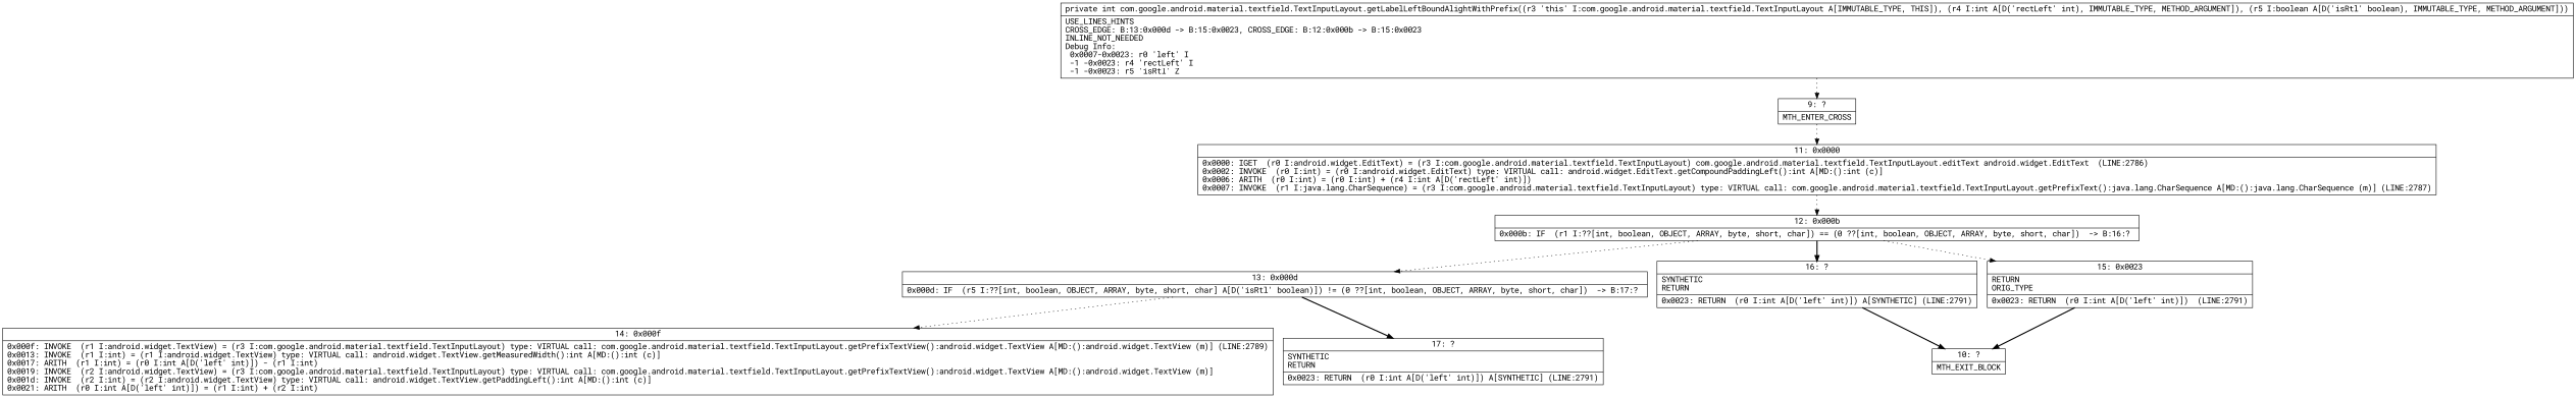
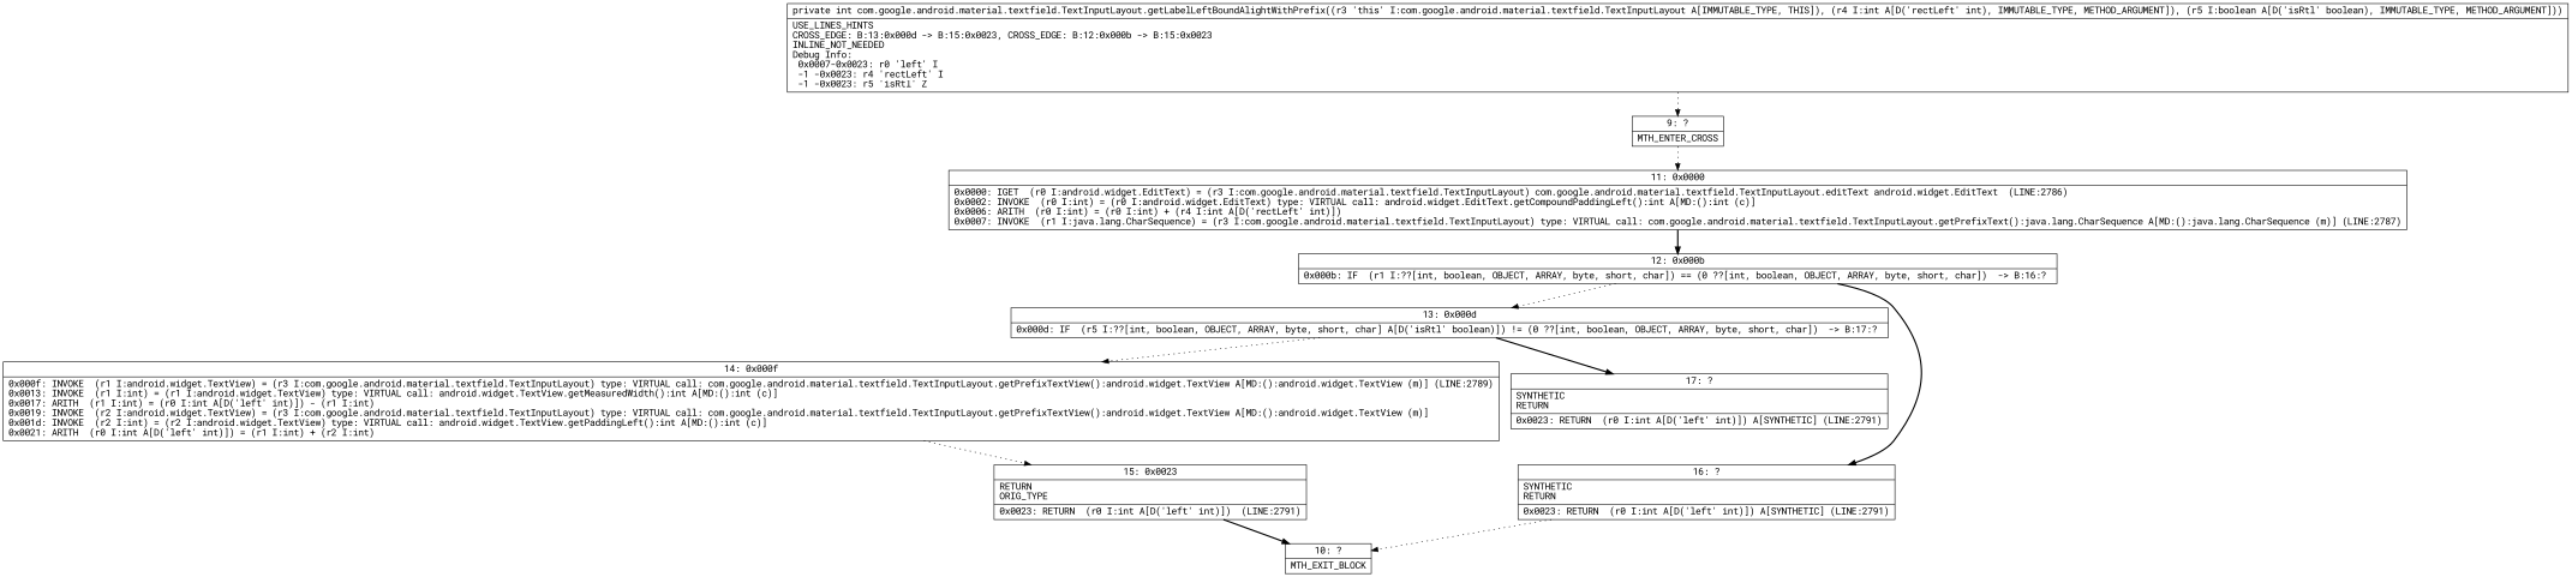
  digraph {
    fontname="Roboto Mono"
    node [fontname="Roboto Mono" shape=record]
    edge [fontname="Roboto Mono" style=dotted]
    n1 [label="{9\:\ ?|MTH_ENTER_CROSS\l}"]
    n2 [label="{11\:\ 0x0000|0x0000: IGET  (r0 I:android.widget.EditText) = (r3 I:com.google.android.material.textfield.TextInputLayout) com.google.android.material.textfield.TextInputLayout.editText android.widget.EditText  (LINE:2786)\l0x0002: INVOKE  (r0 I:int) = (r0 I:android.widget.EditText) type: VIRTUAL call: android.widget.EditText.getCompoundPaddingLeft():int A[MD:():int (c)]\l0x0006: ARITH  (r0 I:int) = (r0 I:int) + (r4 I:int A[D('rectLeft' int)]) \l0x0007: INVOKE  (r1 I:java.lang.CharSequence) = (r3 I:com.google.android.material.textfield.TextInputLayout) type: VIRTUAL call: com.google.android.material.textfield.TextInputLayout.getPrefixText():java.lang.CharSequence A[MD:():java.lang.CharSequence (m)] (LINE:2787)\l}"]
    n3 [label="{12\:\ 0x000b|0x000b: IF  (r1 I:??[int, boolean, OBJECT, ARRAY, byte, short, char]) == (0 ??[int, boolean, OBJECT, ARRAY, byte, short, char])  \-\> B:16:? \l}"]
    n4 [label="{13\:\ 0x000d|0x000d: IF  (r5 I:??[int, boolean, OBJECT, ARRAY, byte, short, char] A[D('isRtl' boolean)]) != (0 ??[int, boolean, OBJECT, ARRAY, byte, short, char])  \-\> B:17:? \l}"]
    n5 [label="{16\:\ ?|SYNTHETIC\lRETURN\l|0x0023: RETURN  (r0 I:int A[D('left' int)]) A[SYNTHETIC] (LINE:2791)\l}"]
    n6 [label="{14\:\ 0x000f|0x000f: INVOKE  (r1 I:android.widget.TextView) = (r3 I:com.google.android.material.textfield.TextInputLayout) type: VIRTUAL call: com.google.android.material.textfield.TextInputLayout.getPrefixTextView():android.widget.TextView A[MD:():android.widget.TextView (m)] (LINE:2789)\l0x0013: INVOKE  (r1 I:int) = (r1 I:android.widget.TextView) type: VIRTUAL call: android.widget.TextView.getMeasuredWidth():int A[MD:():int (c)]\l0x0017: ARITH  (r1 I:int) = (r0 I:int A[D('left' int)]) \- (r1 I:int) \l0x0019: INVOKE  (r2 I:android.widget.TextView) = (r3 I:com.google.android.material.textfield.TextInputLayout) type: VIRTUAL call: com.google.android.material.textfield.TextInputLayout.getPrefixTextView():android.widget.TextView A[MD:():android.widget.TextView (m)]\l0x001d: INVOKE  (r2 I:int) = (r2 I:android.widget.TextView) type: VIRTUAL call: android.widget.TextView.getPaddingLeft():int A[MD:():int (c)]\l0x0021: ARITH  (r0 I:int A[D('left' int)]) = (r1 I:int) + (r2 I:int) \l}"]
    n7 [label="{17\:\ ?|SYNTHETIC\lRETURN\l|0x0023: RETURN  (r0 I:int A[D('left' int)]) A[SYNTHETIC] (LINE:2791)\l}"]
    n8 [label="{10\:\ ?|MTH_EXIT_BLOCK\l}"]
    n9 [label="{15\:\ 0x0023|RETURN\lORIG_TYPE\l|0x0023: RETURN  (r0 I:int A[D('left' int)])  (LINE:2791)\l}"]
    n10 [label="{private int com.google.android.material.textfield.TextInputLayout.getLabelLeftBoundAlightWithPrefix((r3 'this' I:com.google.android.material.textfield.TextInputLayout A[IMMUTABLE_TYPE, THIS]), (r4 I:int A[D('rectLeft' int), IMMUTABLE_TYPE, METHOD_ARGUMENT]), (r5 I:boolean A[D('isRtl' boolean), IMMUTABLE_TYPE, METHOD_ARGUMENT]))  | USE_LINES_HINTS\lCROSS_EDGE: B:13:0x000d \-\> B:15:0x0023, CROSS_EDGE: B:12:0x000b \-\> B:15:0x0023\lINLINE_NOT_NEEDED\lDebug Info:\l  0x0007\-0x0023: r0 'left' I\l  \-1 \-0x0023: r4 'rectLeft' I\l  \-1 \-0x0023: r5 'isRtl' Z\l}"]
    n1 -> n2
-   n2 -> n3
+   n2 -> n3 [style=bold]
    n3 -> n4
    n3 -> n5 [style=bold]
    n4 -> n6
    n4 -> n7 [style=bold]
-   n5 -> n8 [style=bold]
-   n3 -> n9
+   n5 -> n8
+   n6 -> n9
    n9 -> n8 [style=bold]
    n10 -> n1
  }
